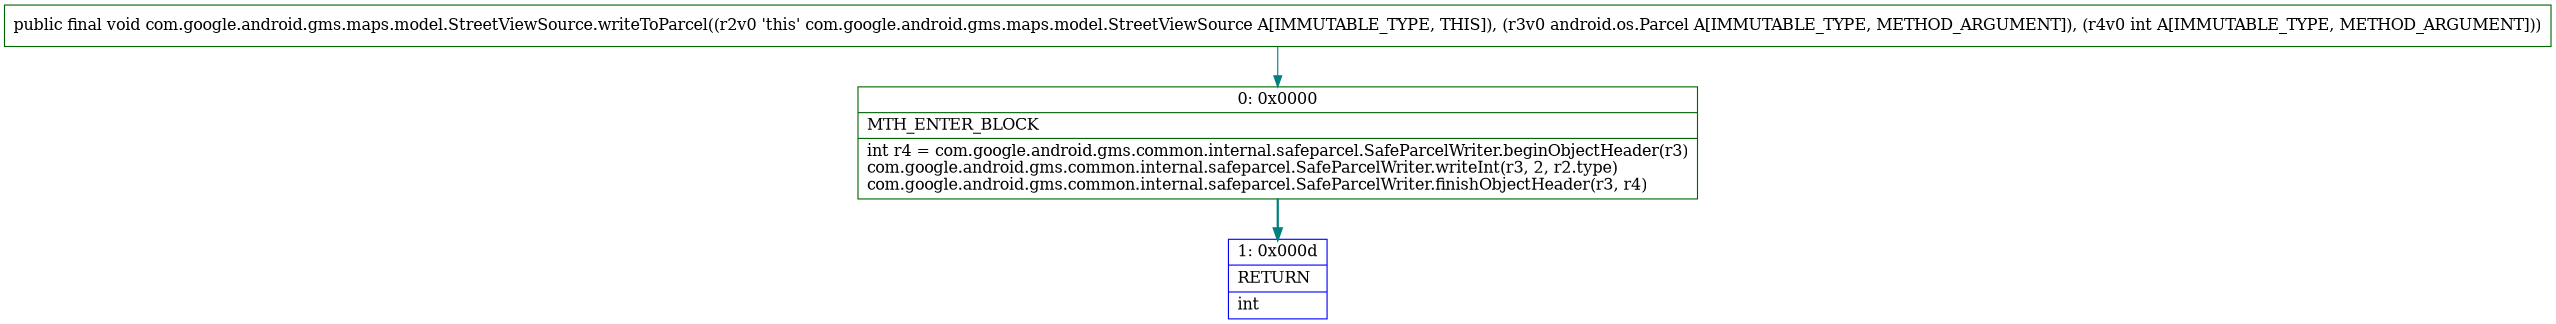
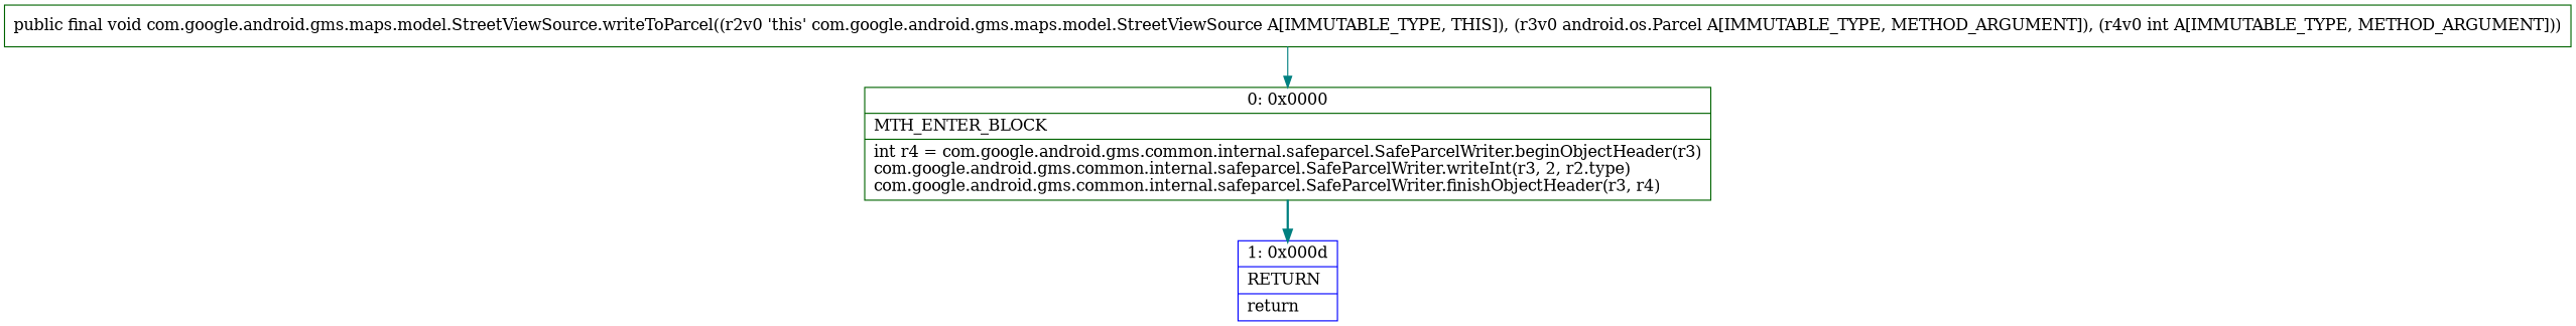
  digraph {
    node [shape=record color=darkgreen]
    edge [color=teal]
    n1 [label="{0\:\ 0x0000|MTH_ENTER_BLOCK\l|int r4 = com.google.android.gms.common.internal.safeparcel.SafeParcelWriter.beginObjectHeader(r3)\lcom.google.android.gms.common.internal.safeparcel.SafeParcelWriter.writeInt(r3, 2, r2.type)\lcom.google.android.gms.common.internal.safeparcel.SafeParcelWriter.finishObjectHeader(r3, r4)\l}"]
-   n2 [label="{1\:\ 0x000d|RETURN\l|int\l}" color=blue]
+   n2 [label="{1\:\ 0x000d|RETURN\l|return\l}" color=blue]
    n3 [label="{public final void com.google.android.gms.maps.model.StreetViewSource.writeToParcel((r2v0 'this' com.google.android.gms.maps.model.StreetViewSource A[IMMUTABLE_TYPE, THIS]), (r3v0 android.os.Parcel A[IMMUTABLE_TYPE, METHOD_ARGUMENT]), (r4v0 int A[IMMUTABLE_TYPE, METHOD_ARGUMENT])) }"]
    n1 -> n2 [style=bold]
    n3 -> n1 [style=solid]
  }
